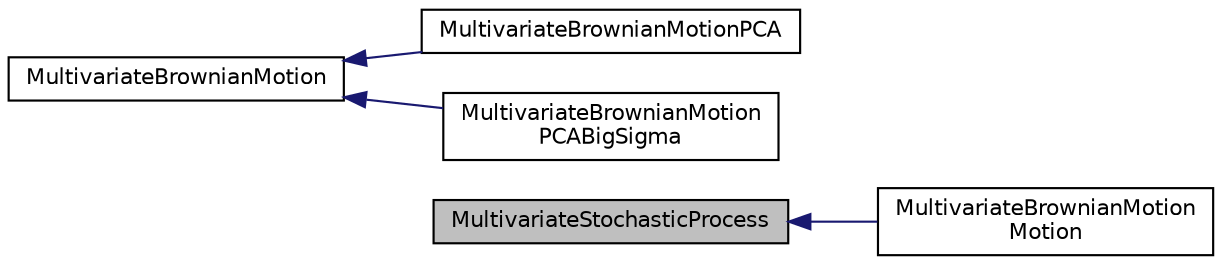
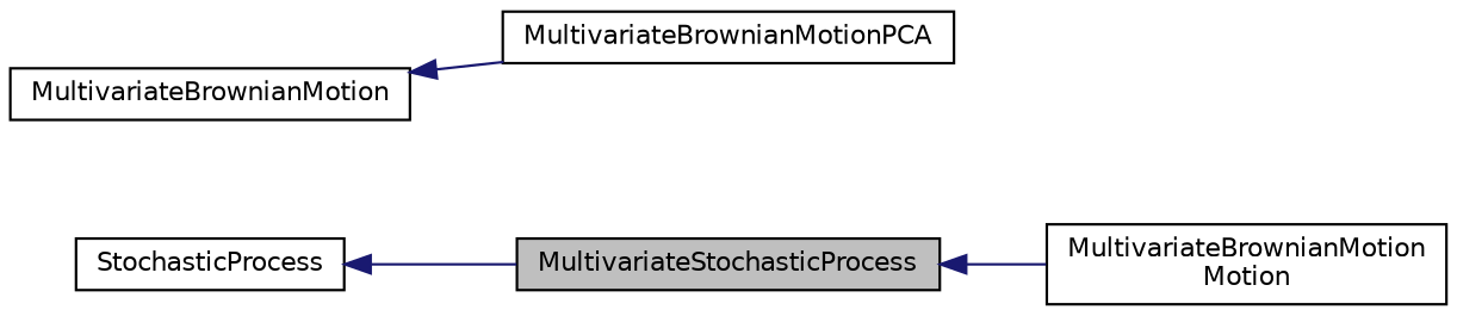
  digraph {
    rankdir=LR
    node [color=black fontname=Helvetica fontsize=10 shape=record]
    edge [color=midnightblue dir=back fontname=Helvetica fontsize=10 labelfontname=Helvetica labelfontsize=10 style=solid]
    n1 [fillcolor=grey75 fontcolor=black height=0.2 label=MultivariateStochasticProcess style=filled width=0.4]
    n2 [height=0.2 label="MultivariateBrownianMotion\lMotion" width=0.4]
    n3 [height=0.2 label=MultivariateBrownianMotion width=0.4]
    n4 [height=0.2 label=MultivariateBrownianMotionPCA width=0.4]
-   n5 [height=0.2 label="MultivariateBrownianMotion\lPCABigSigma" width=0.4]
+   n6 [height=0.2 label=StochasticProcess width=0.4]
    n1 -> n2
    n3 -> n4
-   n3 -> n5
+   n6 -> n1
  }
